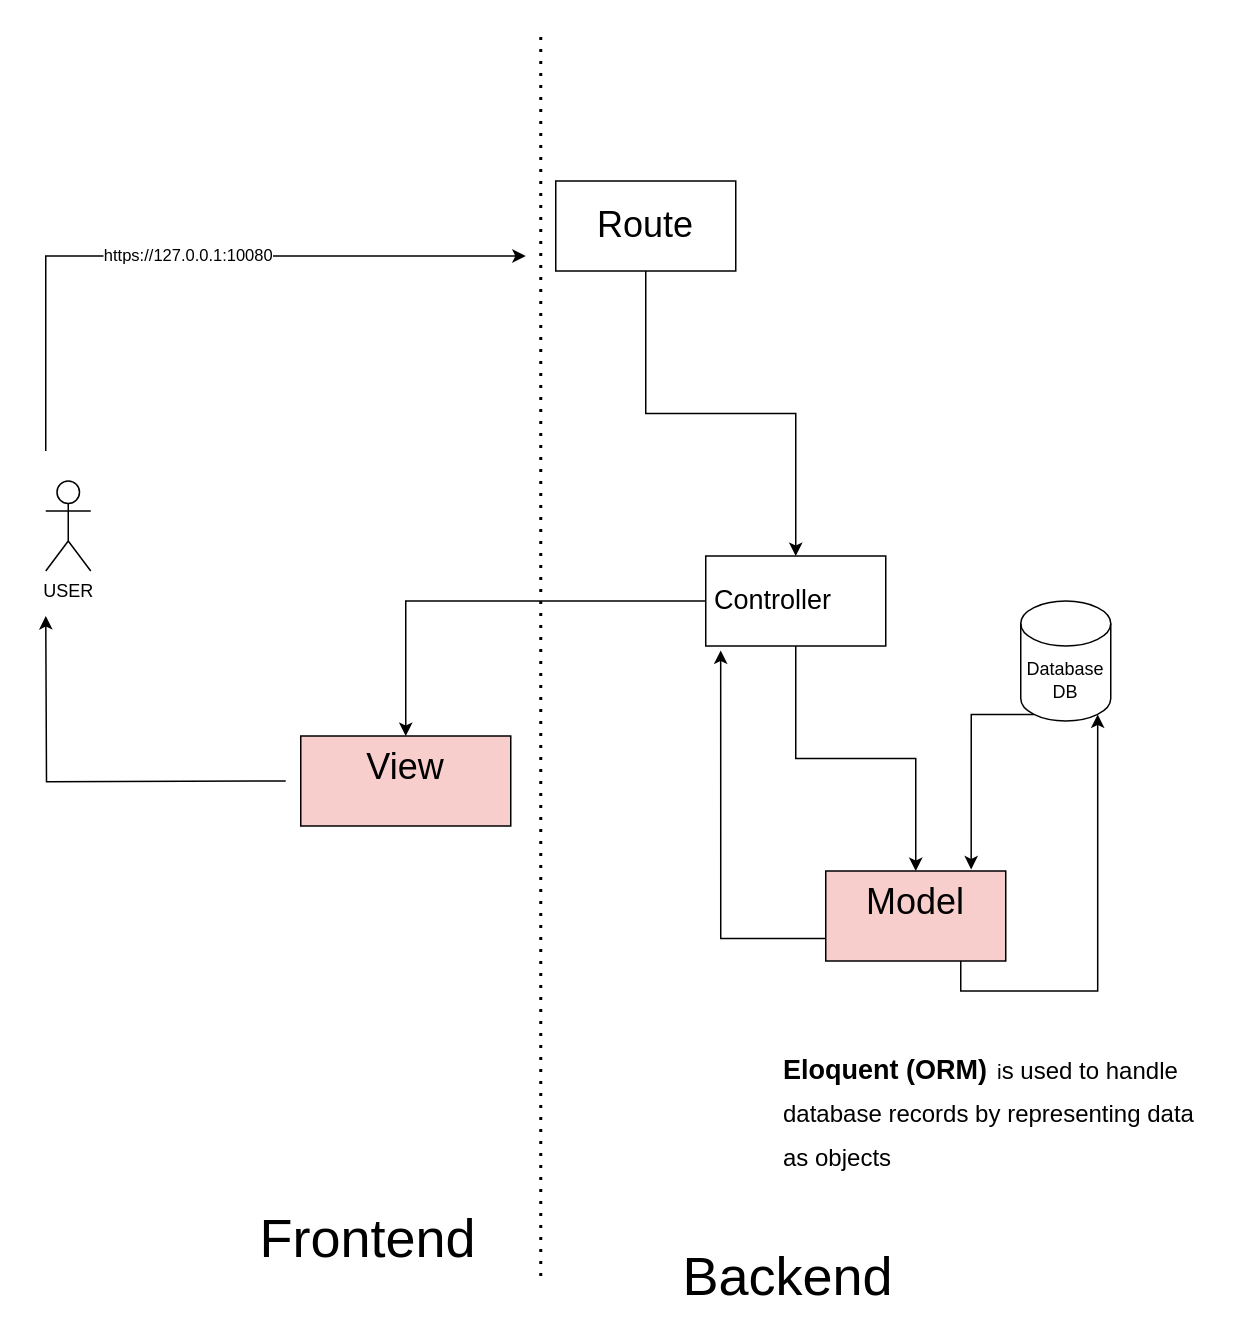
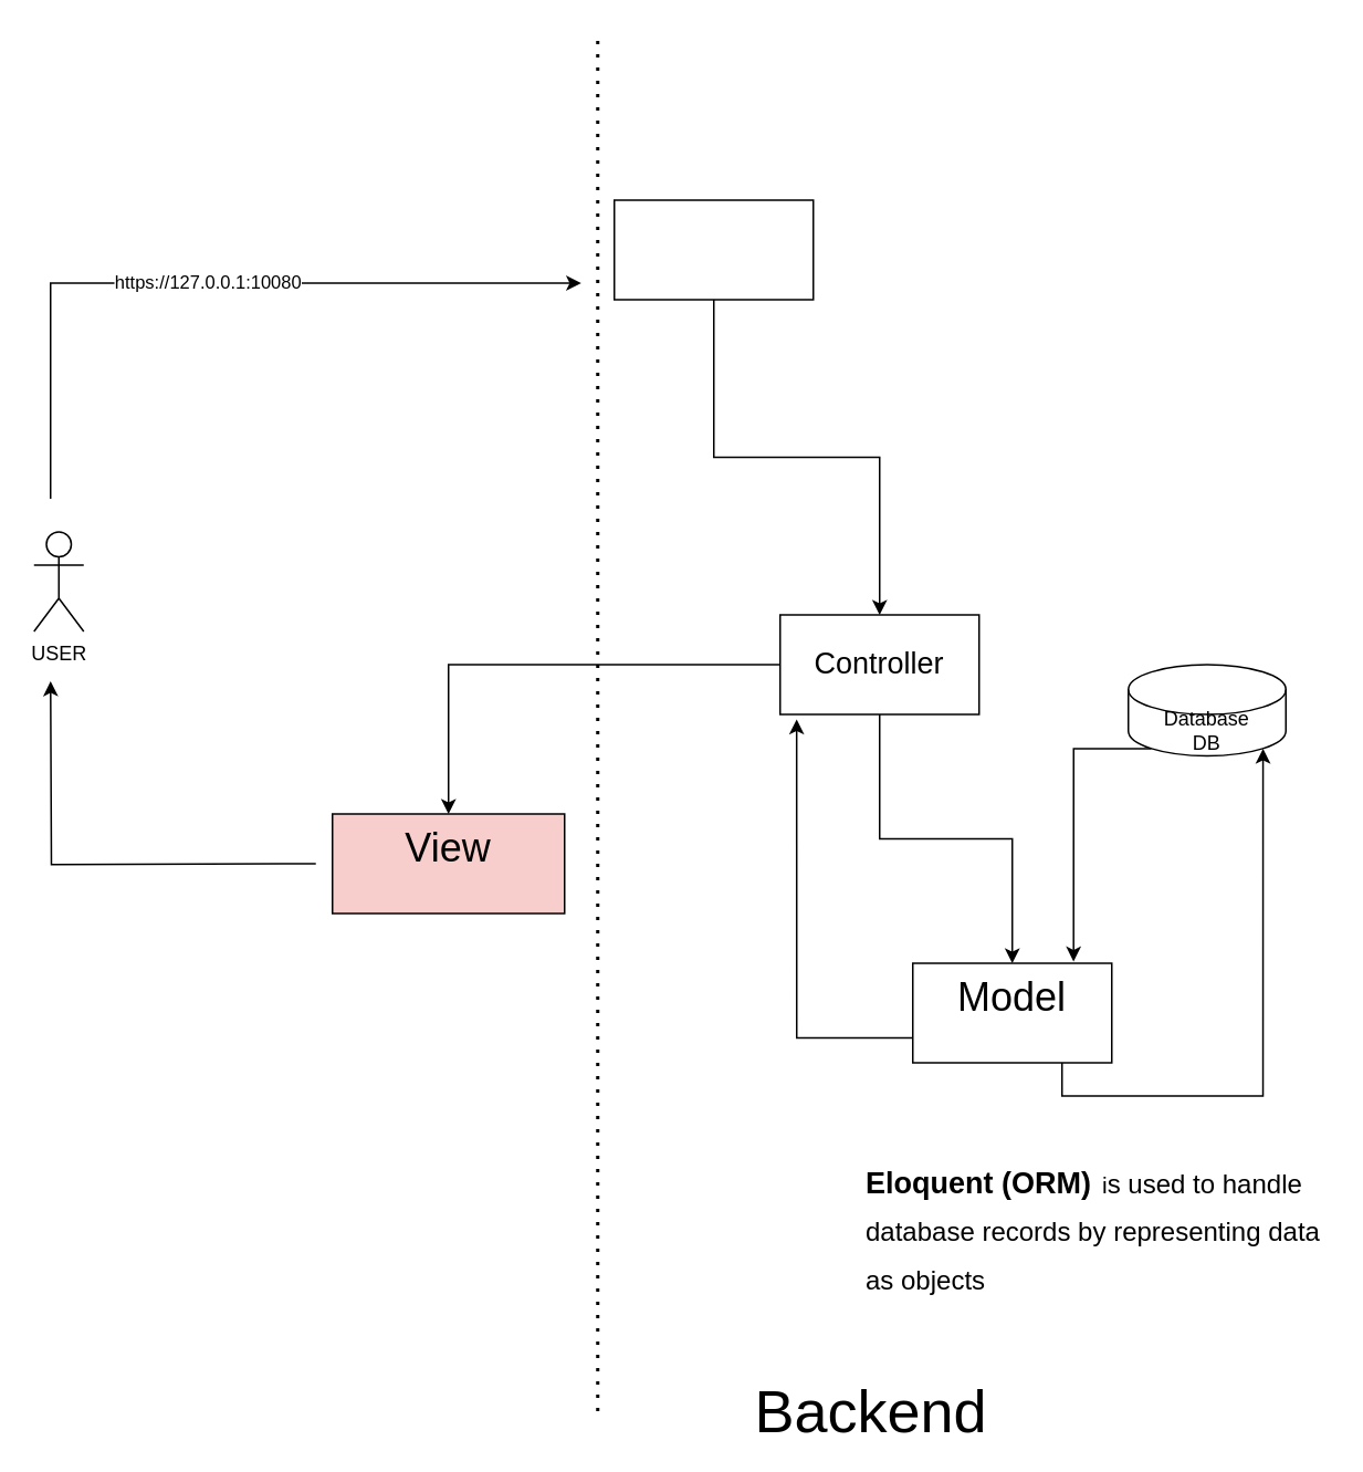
  <mxCell id="0" />
  <mxCell id="1" parent="0" />
- <mxCell id="2" value="USER" style="shape=umlActor;verticalLabelPosition=bottom;verticalAlign=top;html=1;outlineConnect=0;" parent="1" vertex="1"><mxGeometry x="30" y="320" width="30" height="60" as="geometry" /></mxCell>
+ <mxCell id="2" value="USER" style="shape=umlActor;verticalLabelPosition=bottom;verticalAlign=top;html=1;outlineConnect=0;" parent="1" vertex="1"><mxGeometry x="20" y="320" width="30" height="60" as="geometry" /></mxCell>
  <mxCell id="3" value="" style="edgeStyle=orthogonalEdgeStyle;rounded=0;orthogonalLoop=1;jettySize=auto;html=1;" parent="1" source="4" target="10" edge="1"><mxGeometry relative="1" as="geometry" /></mxCell>
  <mxCell id="4" value="" style="whiteSpace=wrap;html=1;verticalAlign=top;" parent="1" vertex="1"><mxGeometry x="370" y="120" width="120" height="60" as="geometry" /></mxCell>
- <mxCell id="5" value="&lt;font style=&quot;font-size: 24px;&quot;&gt;Route&lt;/font&gt;" style="text;html=1;align=center;verticalAlign=middle;whiteSpace=wrap;rounded=0;" parent="1" vertex="1"><mxGeometry x="400" y="135" width="60" height="30" as="geometry" /></mxCell>
  <mxCell id="6" value="https://127.0.0.1:10080" style="edgeStyle=orthogonalEdgeStyle;rounded=0;orthogonalLoop=1;jettySize=auto;html=1;" parent="1" edge="1"><mxGeometry relative="1" as="geometry"><mxPoint x="30" y="300" as="sourcePoint" /><mxPoint x="350" y="170" as="targetPoint" /><Array as="points"><mxPoint x="50" y="170" /><mxPoint x="350" y="170" /></Array></mxGeometry></mxCell>
  <mxCell id="7" value="" style="endArrow=none;dashed=1;html=1;dashPattern=1 3;strokeWidth=2;rounded=0;" parent="1" edge="1"><mxGeometry width="50" height="50" relative="1" as="geometry"><mxPoint x="360" y="850" as="sourcePoint" /><mxPoint x="360" y="20" as="targetPoint" /><Array as="points"><mxPoint x="360" y="410" /></Array></mxGeometry></mxCell>
  <mxCell id="8" value="" style="edgeStyle=orthogonalEdgeStyle;rounded=0;orthogonalLoop=1;jettySize=auto;html=1;" parent="1" source="10" target="11" edge="1"><mxGeometry relative="1" as="geometry" /></mxCell>
  <mxCell id="9" value="" style="edgeStyle=orthogonalEdgeStyle;rounded=0;orthogonalLoop=1;jettySize=auto;html=1;" parent="1" source="10" target="14" edge="1"><mxGeometry relative="1" as="geometry" /></mxCell>
  <mxCell id="10" value="" style="whiteSpace=wrap;html=1;verticalAlign=top;" parent="1" vertex="1"><mxGeometry x="470" y="370" width="120" height="60" as="geometry" /></mxCell>
  <mxCell id="11" value="&lt;font style=&quot;font-size: 24px;&quot;&gt;View&lt;/font&gt;" style="whiteSpace=wrap;html=1;verticalAlign=top;fillColor=#f8cecc;" parent="1" vertex="1"><mxGeometry x="200" y="490" width="140" height="60" as="geometry" /></mxCell>
  <mxCell id="12" value="" style="edgeStyle=orthogonalEdgeStyle;rounded=0;orthogonalLoop=1;jettySize=auto;html=1;" parent="1" edge="1"><mxGeometry relative="1" as="geometry"><mxPoint x="190" y="520" as="sourcePoint" /><mxPoint x="30" y="410" as="targetPoint" /></mxGeometry></mxCell>
- <mxCell id="13" value="&lt;font style=&quot;font-size: 18px;&quot;&gt;Controller&lt;/font&gt;" style="text;html=1;align=center;verticalAlign=middle;whiteSpace=wrap;rounded=0;" parent="1" vertex="1"><mxGeometry x="485" y="385" width="60" height="30" as="geometry" /></mxCell>
- <mxCell id="14" value="&lt;font style=&quot;font-size: 24px;&quot;&gt;Model&lt;/font&gt;" style="whiteSpace=wrap;html=1;verticalAlign=top;fillColor=#f8cecc;" parent="1" vertex="1"><mxGeometry x="550" y="580" width="120" height="60" as="geometry" /></mxCell>
- <mxCell id="15" value="Database&lt;br&gt;DB" style="shape=cylinder3;whiteSpace=wrap;html=1;boundedLbl=1;backgroundOutline=1;size=15;" parent="1" vertex="1"><mxGeometry x="680" y="400" width="60" height="80" as="geometry" /></mxCell>
+ <mxCell id="13" value="&lt;font style=&quot;font-size: 18px;&quot;&gt;Controller&lt;/font&gt;" style="text;html=1;align=center;verticalAlign=middle;whiteSpace=wrap;rounded=0;" parent="1" vertex="1"><mxGeometry x="500" y="385" width="60" height="30" as="geometry" /></mxCell>
+ <mxCell id="14" value="&lt;font style=&quot;font-size: 24px;&quot;&gt;Model&lt;/font&gt;" style="whiteSpace=wrap;html=1;verticalAlign=top;" parent="1" vertex="1"><mxGeometry x="550" y="580" width="120" height="60" as="geometry" /></mxCell>
+ <mxCell id="15" value="Database&lt;br&gt;DB" style="shape=cylinder3;whiteSpace=wrap;html=1;boundedLbl=1;backgroundOutline=1;size=15;" parent="1" vertex="1"><mxGeometry x="680" y="400" width="95" height="55" as="geometry" /></mxCell>
  <mxCell id="16" value="" style="edgeStyle=orthogonalEdgeStyle;rounded=0;orthogonalLoop=1;jettySize=auto;html=1;entryX=0.855;entryY=1;entryDx=0;entryDy=-4.35;entryPerimeter=0;exitX=0.75;exitY=1;exitDx=0;exitDy=0;" parent="1" source="14" target="15" edge="1"><mxGeometry relative="1" as="geometry"><mxPoint x="720" y="780" as="sourcePoint" /><mxPoint x="1000" y="640" as="targetPoint" /></mxGeometry></mxCell>
  <mxCell id="17" value="" style="edgeStyle=orthogonalEdgeStyle;rounded=0;orthogonalLoop=1;jettySize=auto;html=1;entryX=0.808;entryY=-0.017;entryDx=0;entryDy=0;entryPerimeter=0;exitX=0.145;exitY=1;exitDx=0;exitDy=-4.35;exitPerimeter=0;" parent="1" source="15" target="14" edge="1"><mxGeometry relative="1" as="geometry"><mxPoint x="700" y="610" as="sourcePoint" /><mxPoint x="980" y="470" as="targetPoint" /></mxGeometry></mxCell>
  <mxCell id="18" value="" style="edgeStyle=orthogonalEdgeStyle;rounded=0;orthogonalLoop=1;jettySize=auto;html=1;entryX=0.083;entryY=1.05;entryDx=0;entryDy=0;entryPerimeter=0;exitX=0;exitY=0.75;exitDx=0;exitDy=0;" parent="1" source="14" target="10" edge="1"><mxGeometry relative="1" as="geometry"><mxPoint x="530" y="840" as="sourcePoint" /><mxPoint x="810" y="700" as="targetPoint" /></mxGeometry></mxCell>
  <mxCell id="19" value="&lt;h1 style=&quot;margin-top: 0px;&quot;&gt;&lt;font style=&quot;font-size: 18px;&quot;&gt;Eloquent (ORM)&lt;/font&gt;&lt;font style=&quot;&quot;&gt; &lt;span style=&quot;font-weight: normal;&quot;&gt;&lt;font style=&quot;font-size: 14px;&quot;&gt;i&lt;/font&gt;&lt;/span&gt;&lt;/font&gt;&lt;font size=&quot;3&quot; style=&quot;font-weight: normal;&quot;&gt;s used to handle database records by representing data as objects&lt;/font&gt;&lt;br&gt;&lt;br&gt;&lt;/h1&gt;" style="text;html=1;whiteSpace=wrap;overflow=hidden;rounded=0;" parent="1" vertex="1"><mxGeometry x="520" y="690" width="280" height="90" as="geometry" /></mxCell>
  <mxCell id="20" value="&lt;font style=&quot;font-size: 36px;&quot;&gt;Backend&lt;/font&gt;" style="text;html=1;align=center;verticalAlign=middle;whiteSpace=wrap;rounded=0;" parent="1" vertex="1"><mxGeometry x="495" y="835" width="60" height="30" as="geometry" /></mxCell>
- <mxCell id="21" value="&lt;font style=&quot;font-size: 36px;&quot;&gt;Frontend&lt;/font&gt;" style="text;html=1;align=center;verticalAlign=middle;whiteSpace=wrap;rounded=0;" parent="1" vertex="1"><mxGeometry x="180" y="810" width="130" height="30" as="geometry" /></mxCell>
